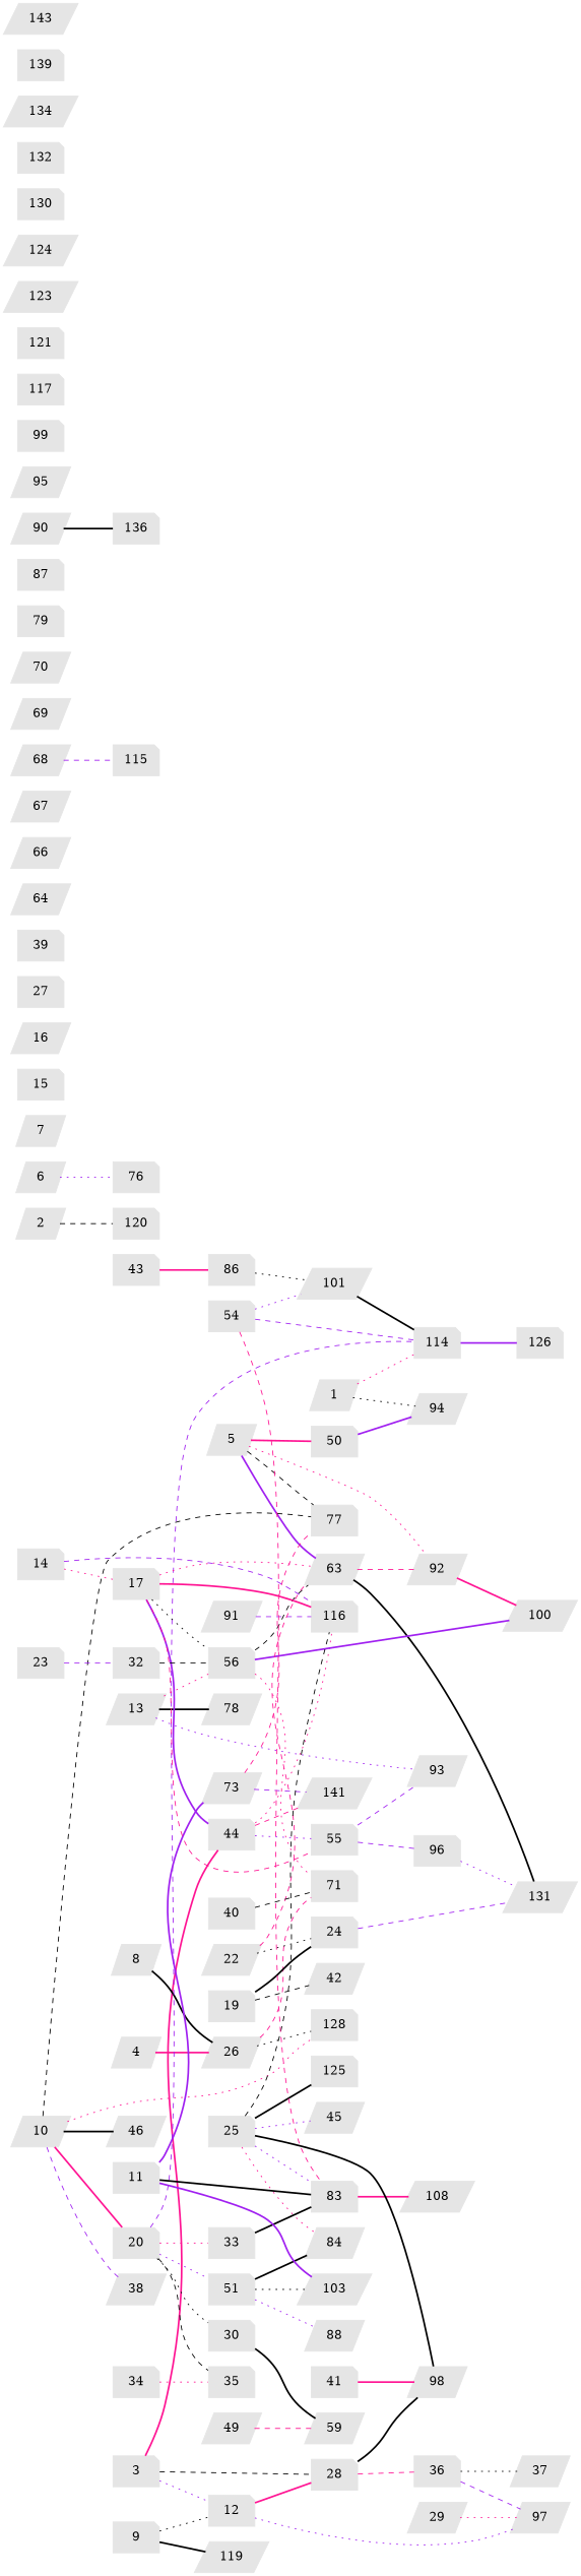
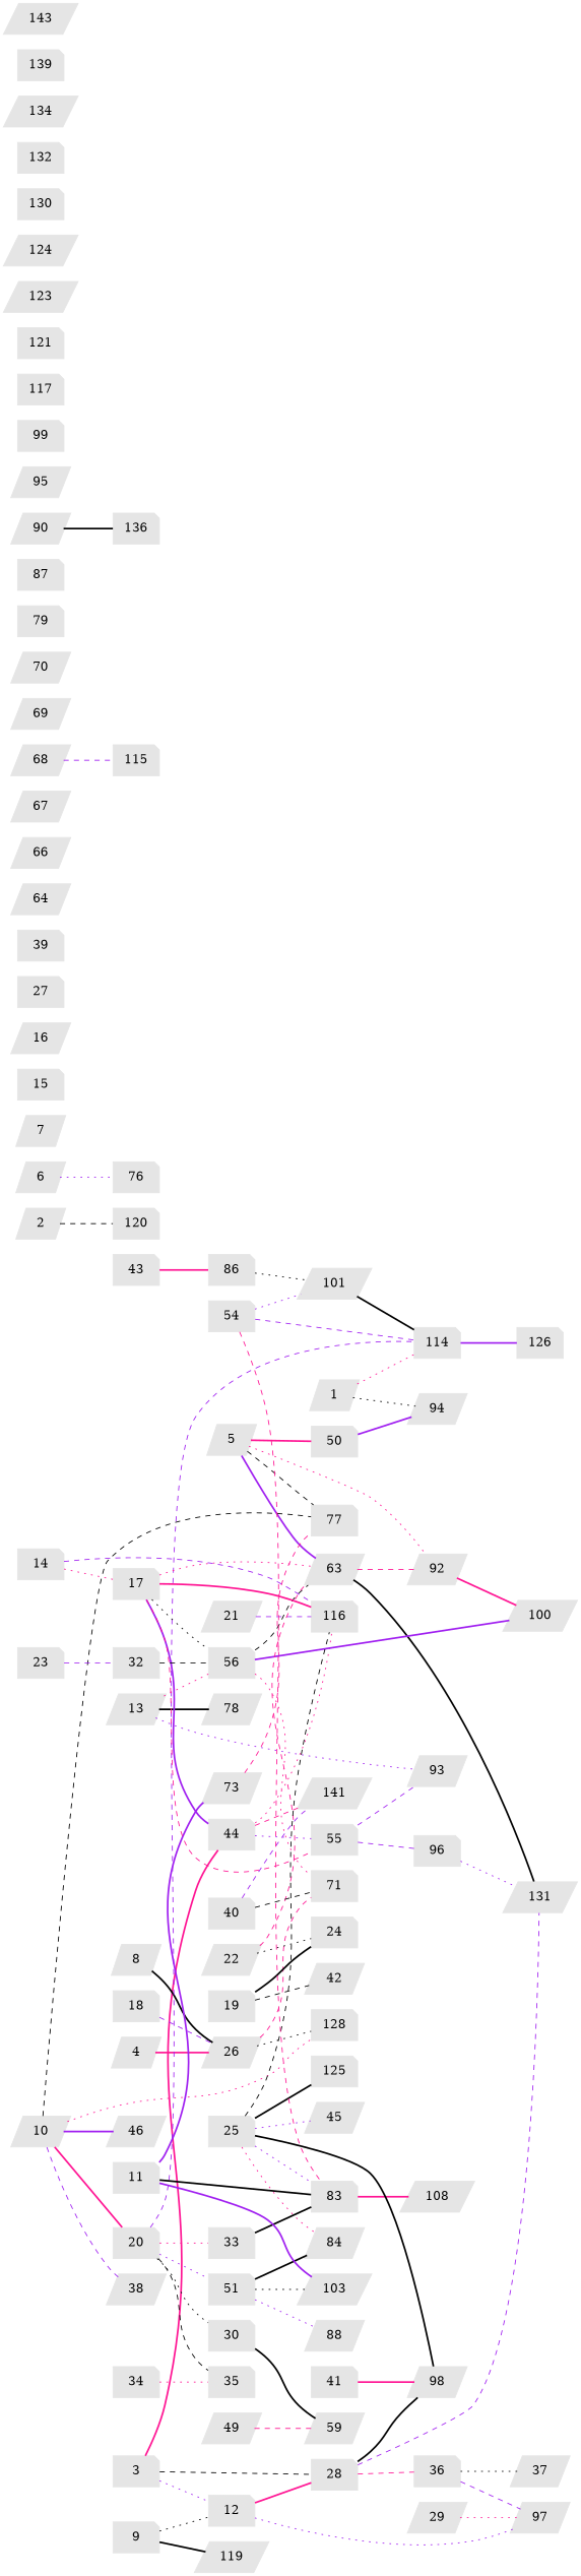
  graph {
    rankdir=LR
    node [color=gray90 shape=note style=filled]
    edge [color=black style=dotted]
    94 [shape=parallelogram super="+129"]
    1 [shape=parallelogram]
    114 [super="+137"]
    126
    2 [shape=parallelogram]
    120
    3 [super="+47"]
    12 [super="+75"]
    28 [super="+133"]
    44 [super="+74"]
    97 [shape=parallelogram super="+135"]
    98 [shape=parallelogram super="+145"]
    36 [super="+58"]
    131 [shape=parallelogram]
    116 [super="+140"]
    55
    141 [shape=parallelogram]
    26 [shape=parallelogram super="+118"]
    128
    71 [super="+113"]
    4 [shape=parallelogram]
    5 [shape=parallelogram super="+52"]
    50 [super="+109"]
    63 [shape=parallelogram super="+72"]
    77 [super="+102"]
    92 [shape=parallelogram]
    100 [shape=parallelogram super="+106"]
    76 [super="+89"]
    6 [shape=parallelogram]
    7 [shape=parallelogram]
    8 [shape=parallelogram]
    9 [super="+85"]
    119 [shape=parallelogram]
    10 [shape=parallelogram super="+60"]
    20 [super="+31"]
    38 [shape=parallelogram]
    46 [shape=parallelogram]
    30 [super="+48"]
    33
    35
    51 [super="+91"]
    11 [super="+138"]
    73 [shape=parallelogram super="+144"]
    83 [super="+112"]
    103 [shape=parallelogram]
    108 [shape=parallelogram]
    56 [super="+65"]
    13 [shape=parallelogram]
    78 [shape=parallelogram super="+111"]
    93 [shape=parallelogram]
    17 [super="+81"]
    14
    15
    16 [shape=parallelogram]
    96
+   18
    19 [super="+82"]
    24 [super="+122"]
    42 [shape=parallelogram super="+110"]
    59 [shape=parallelogram super="+61"]
    84 [shape=parallelogram]
    88 [shape=parallelogram]
-   21 [shape=parallelogram label=91]
+   21 [shape=parallelogram]
    22 [shape=parallelogram super="+80"]
    32 [super="+104"]
    23
    25 [super="+57"]
    45 [shape=parallelogram super="+62"]
    125 [super="+142"]
    27
    37 [shape=parallelogram super="+105"]
    29 [shape=parallelogram]
    34 [super="+107"]
    39
    40
    41 [super="+53"]
    43
    86
    101 [shape=parallelogram super="+127"]
    49 [shape=parallelogram]
    54
    64 [shape=parallelogram]
    66 [shape=parallelogram]
    67 [shape=parallelogram]
    68 [shape=parallelogram]
    115
    69 [shape=parallelogram]
    70 [shape=parallelogram]
    79
    87
    90 [shape=parallelogram]
    136
    95 [shape=parallelogram]
    99
    117
    121
    123 [shape=parallelogram]
    124 [shape=parallelogram]
    130
    132
    134 [shape=parallelogram]
    139
    143 [shape=parallelogram]
    1 -- 94
    1 -- 114 [color=deeppink]
    114 -- 126 [color=purple style=bold]
    2 -- 120 [style=dashed]
    3 -- 12 [color=purple]
    3 -- 28 [style=dashed]
    3 -- 44 [color=deeppink style=bold]
    12 -- 28 [color=deeppink style=bold]
    12 -- 97 [color=purple]
    28 -- 98 [style=bold]
    28 -- 36 [color=deeppink style=dashed]
-   24 -- 131 [color=purple style=dashed]
+   28 -- 131 [color=purple style=dashed]
    44 -- 116 [color=deeppink]
    44 -- 55 [color=purple]
    44 -- 141 [color=deeppink style=dashed]
    36 -- 97 [color=purple style=dashed]
    36 -- 37
    55 -- 93 [color=purple style=dashed]
    55 -- 96 [color=purple style=dashed]
    26 -- 128
    26 -- 71 [color=deeppink style=dashed]
    4 -- 26 [color=deeppink style=bold]
    5 -- 50 [color=deeppink style=bold]
    5 -- 63 [color=purple style=bold]
    5 -- 77 [style=dashed]
    5 -- 92 [color=deeppink]
    50 -- 94 [color=purple style=bold]
    63 -- 131 [style=bold]
    63 -- 92 [color=deeppink style=dashed]
    92 -- 100 [color=deeppink style=bold]
    6 -- 76 [color=purple]
    8 -- 26 [style=bold]
    9 -- 12
    9 -- 119 [style=bold]
    10 -- 128 [color=deeppink]
    10 -- 77 [style=dashed]
    10 -- 20 [color=deeppink style=bold]
    10 -- 38 [color=purple style=dashed]
-   10 -- 46 [style=bold]
+   10 -- 46 [color=purple style=bold]
    20 -- 114 [color=purple style=dashed]
    20 -- 30
    20 -- 33 [color=deeppink]
    20 -- 35 [style=dashed]
    20 -- 51 [color=purple]
    30 -- 59 [style=bold]
    33 -- 83 [style=bold]
    51 -- 103
    51 -- 84 [style=bold]
    51 -- 88 [color=purple]
    11 -- 73 [color=purple style=bold]
    11 -- 83 [style=bold]
    11 -- 103 [color=purple style=bold]
-   73 -- 141 [color=purple style=dashed]
+   40 -- 141 [color=purple style=dashed]
    73 -- 77 [color=deeppink style=dashed]
    83 -- 108 [color=deeppink style=bold]
    56 -- 71 [color=deeppink]
    56 -- 63 [style=dashed]
    56 -- 100 [color=purple style=bold]
    13 -- 56 [color=deeppink]
    13 -- 78 [style=bold]
    13 -- 93 [color=purple]
    17 -- 44 [color=purple style=bold]
    17 -- 116 [color=deeppink style=bold]
    17 -- 55 [color=deeppink style=dashed]
    17 -- 63 [color=deeppink weight=2]
    17 -- 56
    14 -- 116 [color=purple style=dashed]
    14 -- 17 [color=deeppink]
    96 -- 131 [color=purple]
+   18 -- 26 [color=purple style=dashed]
    19 -- 24 [style=bold]
    19 -- 42 [style=dashed]
    21 -- 116 [color=purple style=dashed]
    22 -- 63 [color=deeppink style=dashed]
    22 -- 24
    32 -- 56 [style=dashed]
    23 -- 32 [color=purple style=dashed]
    25 -- 98 [style=bold]
    25 -- 116 [style=dashed]
    25 -- 83 [color=purple]
    25 -- 84 [color=deeppink]
    25 -- 45 [color=purple]
    25 -- 125 [style=bold]
    29 -- 97 [color=deeppink]
    34 -- 35 [color=deeppink]
    40 -- 71 [style=dashed]
    41 -- 98 [color=deeppink style=bold]
    43 -- 86 [color=deeppink style=bold]
    86 -- 101
    101 -- 114 [style=bold]
    49 -- 59 [color=deeppink style=dashed]
    54 -- 114 [color=purple style=dashed]
    54 -- 83 [color=deeppink style=dashed]
    54 -- 101 [color=purple]
    68 -- 115 [color=purple style=dashed]
    90 -- 136 [style=bold]
  }
